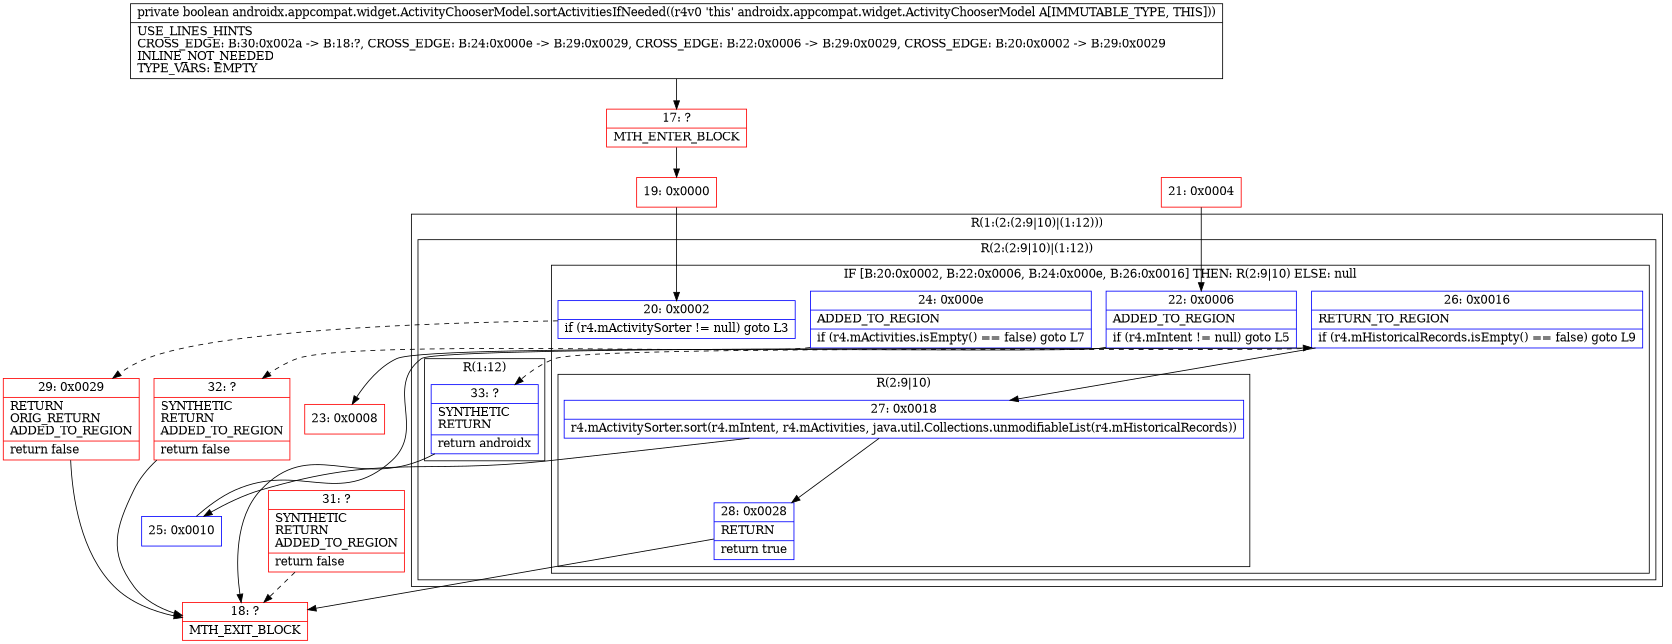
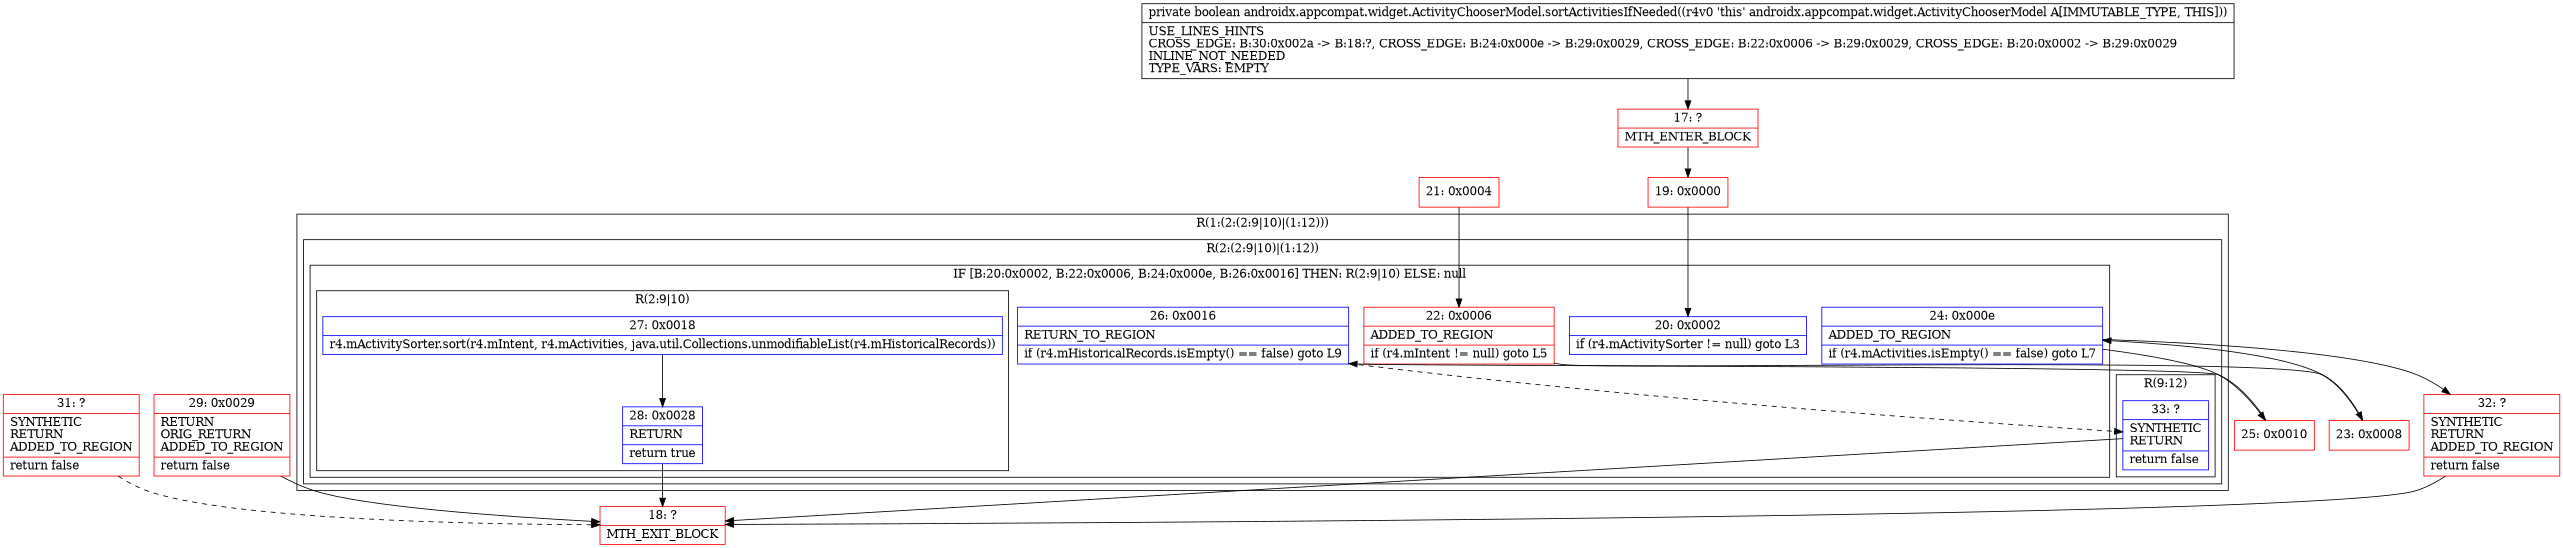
  digraph {
    node [color=red shape=record]
    n1 [color=blue label="{27\:\ 0x0018|r4.mActivitySorter.sort(r4.mIntent, r4.mActivities, java.util.Collections.unmodifiableList(r4.mHistoricalRecords))\l}"]
    n2 [color=blue label="{28\:\ 0x0028|RETURN\l|return true\l}"]
    n3 [color=blue label="{20\:\ 0x0002|if (r4.mActivitySorter != null) goto L3\l}"]
-   n4 [color=blue label="{22\:\ 0x0006|ADDED_TO_REGION\l|if (r4.mIntent != null) goto L5\l}"]
+   n4 [label="{22\:\ 0x0006|ADDED_TO_REGION\l|if (r4.mIntent != null) goto L5\l}"]
    n5 [color=blue label="{24\:\ 0x000e|ADDED_TO_REGION\l|if (r4.mActivities.isEmpty() == false) goto L7\l}"]
    n6 [color=blue label="{26\:\ 0x0016|RETURN_TO_REGION\l|if (r4.mHistoricalRecords.isEmpty() == false) goto L9\l}"]
-   n7 [color=blue label="{33\:\ ?|SYNTHETIC\lRETURN\l|return androidx\l}"]
+   n7 [color=blue label="{33\:\ ?|SYNTHETIC\lRETURN\l|return false\l}"]
    n8 [label="{18\:\ ?|MTH_EXIT_BLOCK\l}"]
    n9 [label="{29\:\ 0x0029|RETURN\lORIG_RETURN\lADDED_TO_REGION\l|return false\l}"]
    n10 [label="{23\:\ 0x0008}"]
-   n11 [color=blue label="{25\:\ 0x0010}"]
+   n11 [label="{25\:\ 0x0010}"]
    n12 [label="{32\:\ ?|SYNTHETIC\lRETURN\lADDED_TO_REGION\l|return false\l}"]
    n13 [label="{21\:\ 0x0004}"]
    n14 [label="{31\:\ ?|SYNTHETIC\lRETURN\lADDED_TO_REGION\l|return false\l}"]
    n15 [label="{17\:\ ?|MTH_ENTER_BLOCK\l}"]
    n16 [label="{19\:\ 0x0000}"]
    n17 [label="{private boolean androidx.appcompat.widget.ActivityChooserModel.sortActivitiesIfNeeded((r4v0 'this' androidx.appcompat.widget.ActivityChooserModel A[IMMUTABLE_TYPE, THIS]))  | USE_LINES_HINTS\lCROSS_EDGE: B:30:0x002a \-\> B:18:?, CROSS_EDGE: B:24:0x000e \-\> B:29:0x0029, CROSS_EDGE: B:22:0x0006 \-\> B:29:0x0029, CROSS_EDGE: B:20:0x0002 \-\> B:29:0x0029\lINLINE_NOT_NEEDED\lTYPE_VARS: EMPTY\l}" color=""]
    subgraph cluster_1 {
      label="R(1:(2:(2:9|10)|(1:12)))"
      subgraph cluster_2 {
        label="R(2:(2:9|10)|(1:12))"
        subgraph cluster_3 {
          label="IF [B:20:0x0002, B:22:0x0006, B:24:0x000e, B:26:0x0016] THEN: R(2:9|10) ELSE: null"
          n3
          n4
          n5
          n6
          subgraph cluster_4 {
            label="R(2:9|10)"
            n1
            n2
          }
        }
        subgraph cluster_5 {
-         label="R(1:12)"
+         label="R(9:12)"
          n7
        }
      }
    }
    n1 -> n2
    n2 -> n8
-   n3 -> n9 [style=dashed]
    n4 -> n10
-   n1 -> n11
-   n5 -> n12 [style=dashed]
-   n6 -> n1
+   n5 -> n11
+   n5 -> n12 [style=solid]
    n6 -> n7 [style=dashed]
    n7 -> n8
    n9 -> n8
+   n10 -> n5
    n11 -> n6
    n12 -> n8
    n13 -> n4
    n14 -> n8 [style=dashed]
    n15 -> n16
    n16 -> n3
    n17 -> n15
  }
